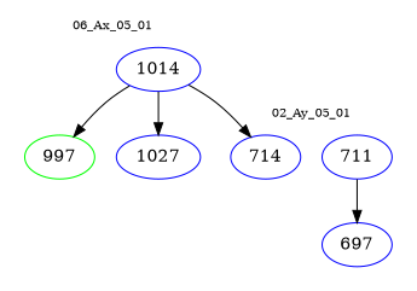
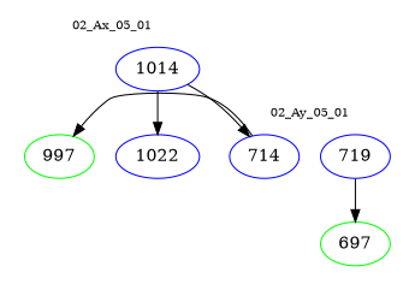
  digraph {
    node [color=blue]
    edge [color=black]
    n1 [label=1014]
    n2 [color=green label=997]
-   n3 [label=1027]
-   n4 [label=711]
-   n5 [label=697]
+   n3 [label=1022]
+   n4 [label=719]
+   n5 [color=green label=697]
    n6 [label=714]
    subgraph cluster_1 {
      color=white
      fontsize=10
-     label="06_Ax_05_01"
+     label="02_Ax_05_01"
      n1
      n2
      n3
    }
    subgraph cluster_2 {
      color=white
      fontsize=10
      label="02_Ay_05_01"
      n4
      n5
      n6
    }
-   n1 -> n2
+   n6 -> n2
    n1 -> n3
    n1 -> n6
    n4 -> n5
  }
